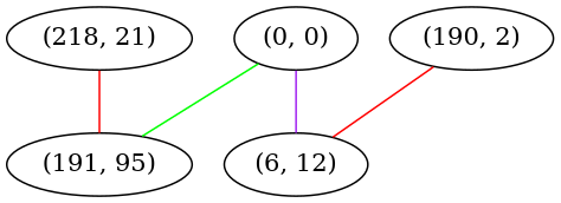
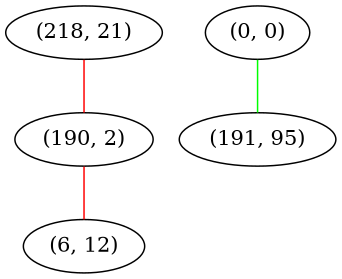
  graph {
    edge [color=red weight=1]
    "(218, 21)"
    "(191, 95)"
    "(0, 0)"
    "(6, 12)"
    "(190, 2)"
-   "(218, 21)" -- "(191, 95)"
+   "(218, 21)" -- "(190, 2)"
    "(0, 0)" -- "(191, 95)" [color=green weight=2]
-   "(0, 0)" -- "(6, 12)" [color=purple weight=4]
    "(190, 2)" -- "(6, 12)"
  }
